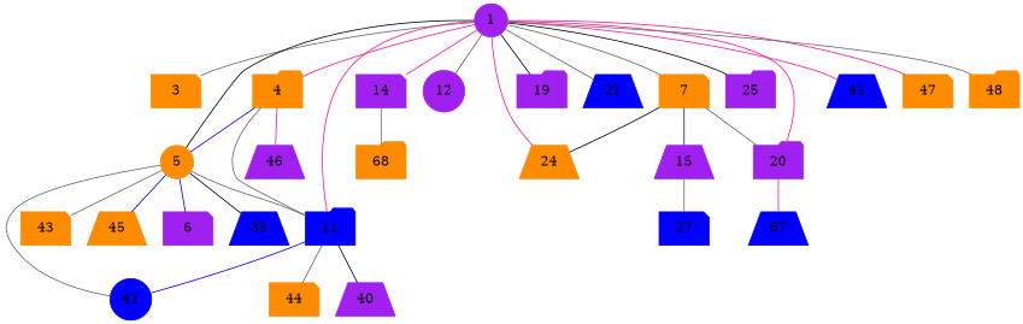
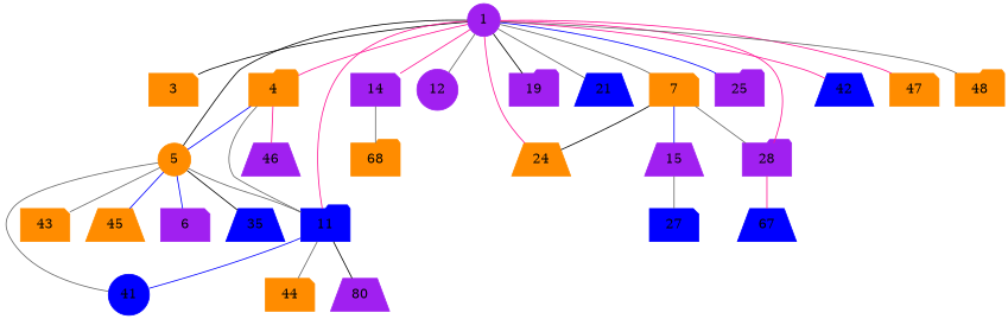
  graph {
    node [color=darkorange shape=trapezium style=filled]
    edge [color=gray40]
    1 [color=purple shape=circle super="+57+59+2+9+52+53+54+70+63+56+17"]
    3 [shape=note]
    4 [shape=folder super="+37+69+30"]
    5 [shape=circle super="+32+33+62+65"]
    7 [shape=note super="+60+51+10+8+31+18"]
    11 [color=blue shape=folder super="+16+13+38+72"]
    12 [color=purple shape=circle]
    14 [color=purple shape=note]
    19 [color=purple shape=folder super="+23"]
    21 [color=blue]
    24
    25 [color=purple shape=folder]
-   28 [color=purple shape=folder label=20]
+   28 [color=purple shape=folder]
    42 [color=blue]
    47 [shape=note]
    48 [shape=folder]
    46 [color=purple]
    6 [color=purple shape=note]
    35 [color=blue]
    41 [color=blue shape=circle]
    43 [shape=note]
    45
    15 [color=purple]
-   40 [color=purple]
+   40 [color=purple label=80]
    44 [shape=note super="+61"]
    68 [shape=folder]
    67 [color=blue]
    27 [color=blue shape=note]
-   1 -- 3
+   1 -- 3 [color=black]
    1 -- 4 [color=deeppink weight=2]
    1 -- 5 [color=black]
    1 -- 7 [weight=3]
    1 -- 11 [color=deeppink weight=4]
    1 -- 12
    1 -- 14 [color=deeppink]
    1 -- 19 [color=black]
    1 -- 21
    1 -- 24 [color=deeppink]
-   1 -- 25 [color=black]
+   1 -- 25 [color=blue]
    1 -- 28 [color=deeppink]
    1 -- 42 [color=deeppink]
    1 -- 47 [color=deeppink]
    1 -- 48
    4 -- 5 [color=blue]
    4 -- 11
    4 -- 46 [color=deeppink]
    5 -- 11
    5 -- 6 [color=blue]
    5 -- 35 [color=black]
    5 -- 41
    5 -- 43
    5 -- 45 [color=blue]
    7 -- 24 [color=black]
    7 -- 28
    7 -- 15 [color=blue]
    11 -- 41 [color=blue]
    11 -- 40 [color=black]
    11 -- 44
    14 -- 68
    28 -- 67 [color=deeppink]
    15 -- 27
  }
